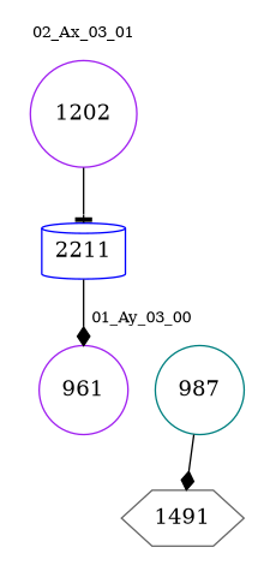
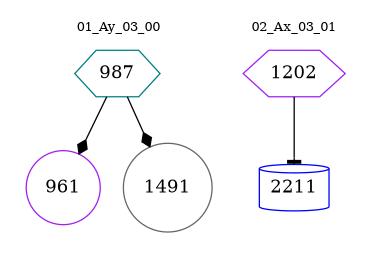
  digraph {
    node [color=purple shape=hexagon]
    edge [arrowhead=diamond color=black]
-   n1 [color=teal label=987 shape=circle]
+   n1 [color=teal label=987]
    n2 [label=961 shape=circle]
-   n3 [color=gray40 label=1491]
-   n4 [label=1202 shape=circle]
+   n3 [color=gray40 label=1491 shape=circle]
+   n4 [label=1202]
    n5 [color=blue label=2211 shape=cylinder]
    subgraph cluster_1 {
      color=white
      fontsize=10
      label="01_Ay_03_00"
      n1
      n2
      n3
    }
    subgraph cluster_2 {
      color=white
      fontsize=10
      label="02_Ax_03_01"
      n4
      n5
    }
-   n5 -> n2
+   n1 -> n2
    n1 -> n3
    n4 -> n5 [arrowhead=tee]
  }
